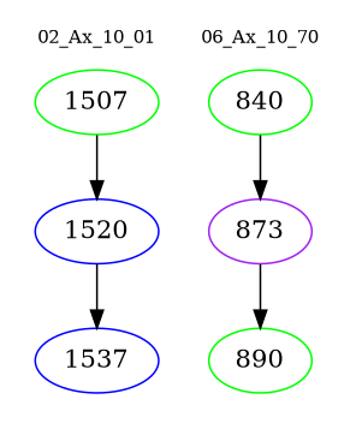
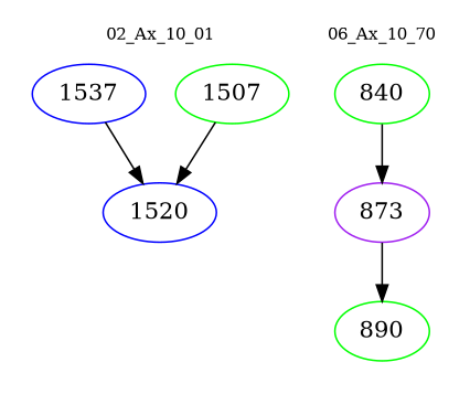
  digraph {
    node [color=green]
    edge [color=black style=solid]
    n1 [label=1507]
    n2 [color=blue label=1520]
    n3 [color=blue label=1537]
    n4 [label=840]
    n5 [color=purple label=873]
    n6 [label=890]
    subgraph cluster_1 {
      color=white
      fontsize=10
      label="02_Ax_10_01"
      n1
      n2
      n3
    }
    subgraph cluster_2 {
      color=white
      fontsize=10
      label="06_Ax_10_70"
      n4
      n5
      n6
    }
    n1 -> n2
-   n2 -> n3
+   n3 -> n2
    n4 -> n5
    n5 -> n6
  }
